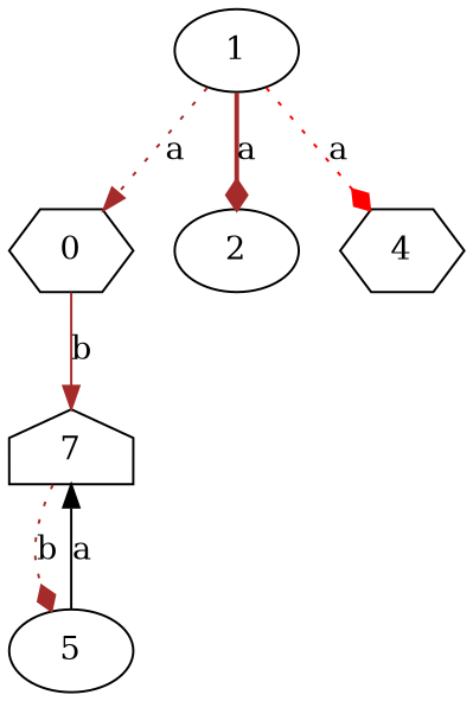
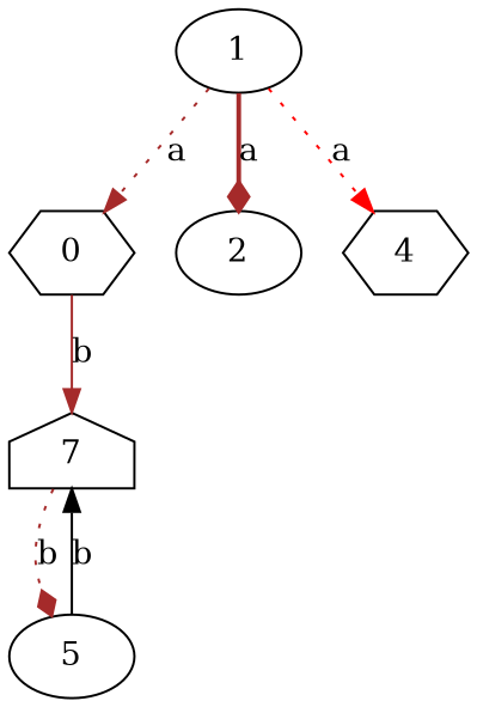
  strict digraph {
    node [shape=ellipse]
    edge [arrowhead=normal color=brown style=dotted]
    0 [shape=hexagon]
    7 [shape=house]
    5
    1
    2
    4 [shape=hexagon]
    0 -> 7 [label=b style=solid]
    7 -> 5 [arrowhead=diamond label=b]
-   5 -> 7 [color=black label=a style=solid]
+   5 -> 7 [color=black label=b style=solid]
    1 -> 0 [label=a]
    1 -> 2 [arrowhead=diamond label=a style=bold]
-   1 -> 4 [arrowhead=diamond color=red label=a]
+   1 -> 4 [color=red label=a]
  }
